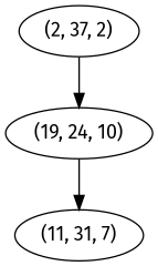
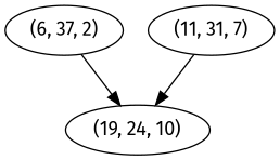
  digraph {
    fontname="Fira Sans"
    node [fontname="Fira Sans"]
    edge [fontname="Fira Sans"]
-   "(6, 37, 2)" [label="(2, 37, 2)"]
+   "(6, 37, 2)"
    "(19, 24, 10)"
    "(11, 31, 7)"
    "(6, 37, 2)" -> "(19, 24, 10)"
-   "(19, 24, 10)" -> "(11, 31, 7)"
+   "(11, 31, 7)" -> "(19, 24, 10)"
  }
